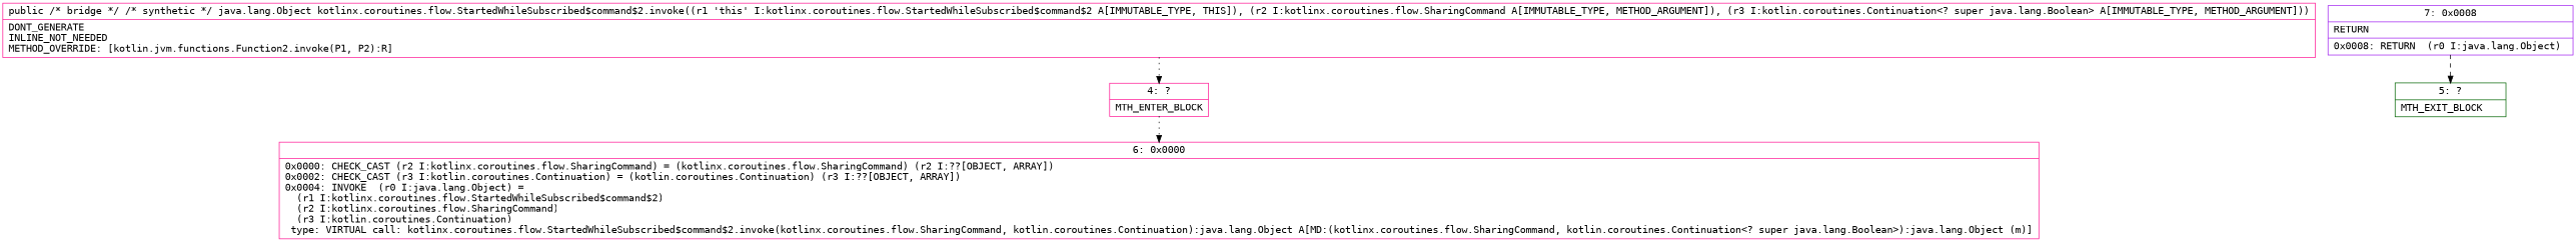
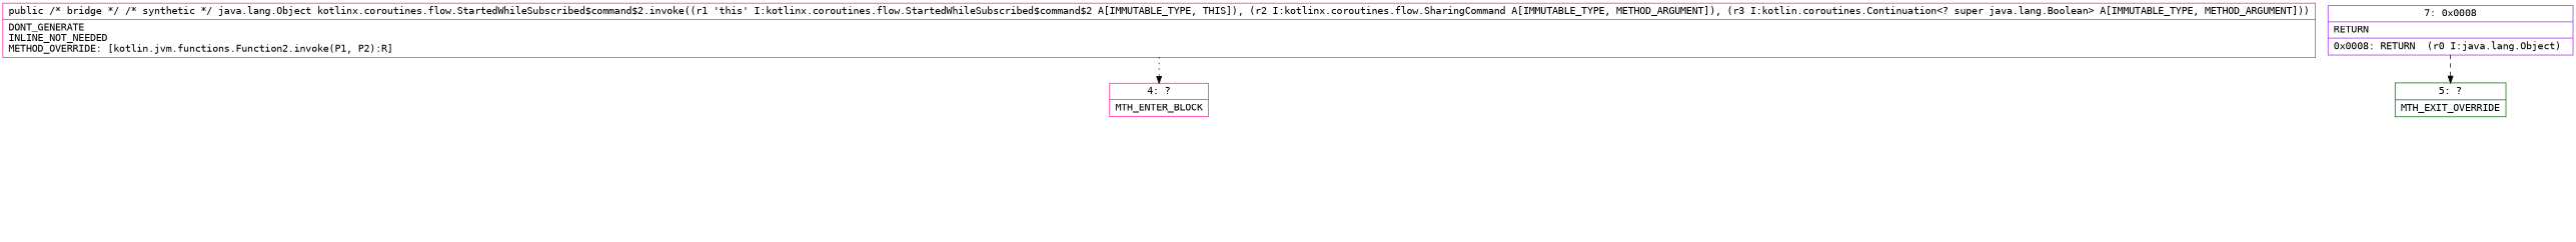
  digraph {
    fontname="DejaVu Sans Mono"
    node [color=deeppink fontname="DejaVu Sans Mono" shape=record]
    edge [fontname="DejaVu Sans Mono" style=dotted]
    n1 [label="{4\:\ ?|MTH_ENTER_BLOCK\l}"]
-   n2 [label="{6\:\ 0x0000|0x0000: CHECK_CAST (r2 I:kotlinx.coroutines.flow.SharingCommand) = (kotlinx.coroutines.flow.SharingCommand) (r2 I:??[OBJECT, ARRAY]) \l0x0002: CHECK_CAST (r3 I:kotlin.coroutines.Continuation) = (kotlin.coroutines.Continuation) (r3 I:??[OBJECT, ARRAY]) \l0x0004: INVOKE  (r0 I:java.lang.Object) = \l  (r1 I:kotlinx.coroutines.flow.StartedWhileSubscribed$command$2)\l  (r2 I:kotlinx.coroutines.flow.SharingCommand)\l  (r3 I:kotlin.coroutines.Continuation)\l type: VIRTUAL call: kotlinx.coroutines.flow.StartedWhileSubscribed$command$2.invoke(kotlinx.coroutines.flow.SharingCommand, kotlin.coroutines.Continuation):java.lang.Object A[MD:(kotlinx.coroutines.flow.SharingCommand, kotlin.coroutines.Continuation\<? super java.lang.Boolean\>):java.lang.Object (m)]\l}"]
    n3 [color=purple label="{7\:\ 0x0008|RETURN\l|0x0008: RETURN  (r0 I:java.lang.Object) \l}"]
-   n4 [color=darkgreen label="{5\:\ ?|MTH_EXIT_BLOCK\l}"]
+   n4 [color=darkgreen label="{5\:\ ?|MTH_EXIT_OVERRIDE\l}"]
    n5 [label="{public \/* bridge *\/ \/* synthetic *\/ java.lang.Object kotlinx.coroutines.flow.StartedWhileSubscribed$command$2.invoke((r1 'this' I:kotlinx.coroutines.flow.StartedWhileSubscribed$command$2 A[IMMUTABLE_TYPE, THIS]), (r2 I:kotlinx.coroutines.flow.SharingCommand A[IMMUTABLE_TYPE, METHOD_ARGUMENT]), (r3 I:kotlin.coroutines.Continuation\<? super java.lang.Boolean\> A[IMMUTABLE_TYPE, METHOD_ARGUMENT]))  | DONT_GENERATE\lINLINE_NOT_NEEDED\lMETHOD_OVERRIDE: [kotlin.jvm.functions.Function2.invoke(P1, P2):R]\l}"]
-   n1 -> n2
    n3 -> n4 [style=dashed]
    n5 -> n1
  }
